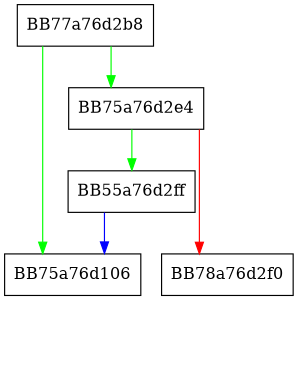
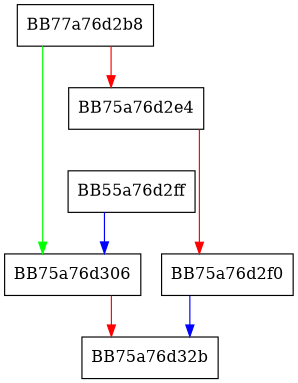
  digraph {
    splines=ortho
    node [shape=box]
    edge [color=red]
    n1 [label=BB77a76d2b8]
-   BB75a76d306 [label=BB75a76d106]
+   BB75a76d306
    BB75a76d2e4
+   BB75a76d32b
    n5 [label=BB55a76d2ff]
-   BB75a76d2f0 [label=BB78a76d2f0]
+   BB75a76d2f0
    n1 -> BB75a76d306 [color=green]
-   n1 -> BB75a76d2e4 [color=green]
-   BB75a76d2e4 -> n5 [color=green]
+   n1 -> BB75a76d2e4
+   BB75a76d306 -> BB75a76d32b
    BB75a76d2e4 -> BB75a76d2f0
    n5 -> BB75a76d306 [color=blue]
+   BB75a76d2f0 -> BB75a76d32b [color=blue]
  }
